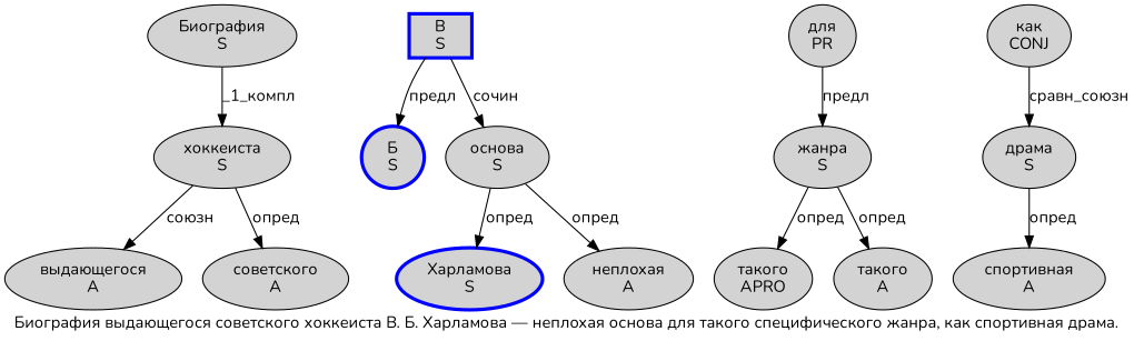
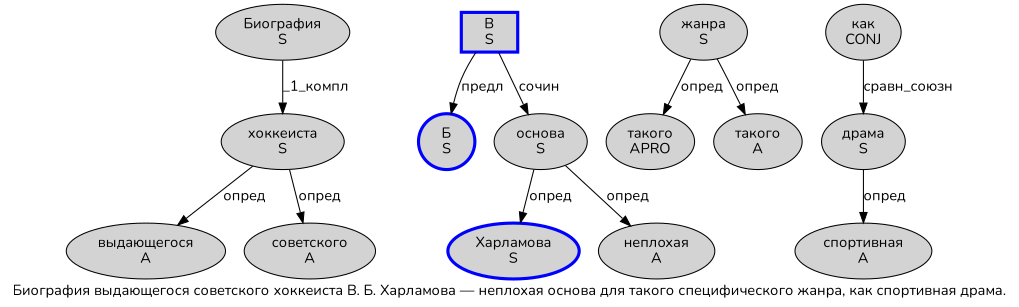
  digraph {
    fontname=Nunito
    label="Биография выдающегося советского хоккеиста В. Б. Харламова — неплохая основа для такого специфического жанра, как спортивная драма."
    node [fillcolor=lightgray fontname=Nunito penwidth=1 shape=ellipse style=filled]
    edge [fontname=Nunito]
    n1 [label="Биография\nS"]
    n2 [label="хоккеиста\nS"]
    n3 [label="выдающегося\nA"]
    n4 [label="советского\nA"]
    n5 [color=blue label="В\nS" penwidth=3 shape=box]
    n6 [color=blue label="Б\nS" penwidth=3]
    n7 [label="основа\nS"]
    n8 [color=blue label="Харламова\nS" penwidth=3]
    n9 [label="неплохая\nA"]
-   n10 [label="для\nPR"]
    n11 [label="жанра\nS"]
    n12 [label="такого\nAPRO"]
    n13 [label="такого\nA"]
    n14 [label="как\nCONJ"]
    n15 [label="драма\nS"]
    n16 [label="спортивная\nA"]
    n1 -> n2 [label="_1_компл"]
-   n2 -> n3 [label="союзн"]
+   n2 -> n3 [label="опред"]
    n2 -> n4 [label="опред"]
    n5 -> n6 [label="предл"]
    n5 -> n7 [label="сочин"]
    n7 -> n8 [label="опред"]
    n7 -> n9 [label="опред"]
-   n10 -> n11 [label="предл"]
    n11 -> n12 [label="опред"]
    n11 -> n13 [label="опред"]
    n14 -> n15 [label="сравн_союзн"]
    n15 -> n16 [label="опред"]
  }
